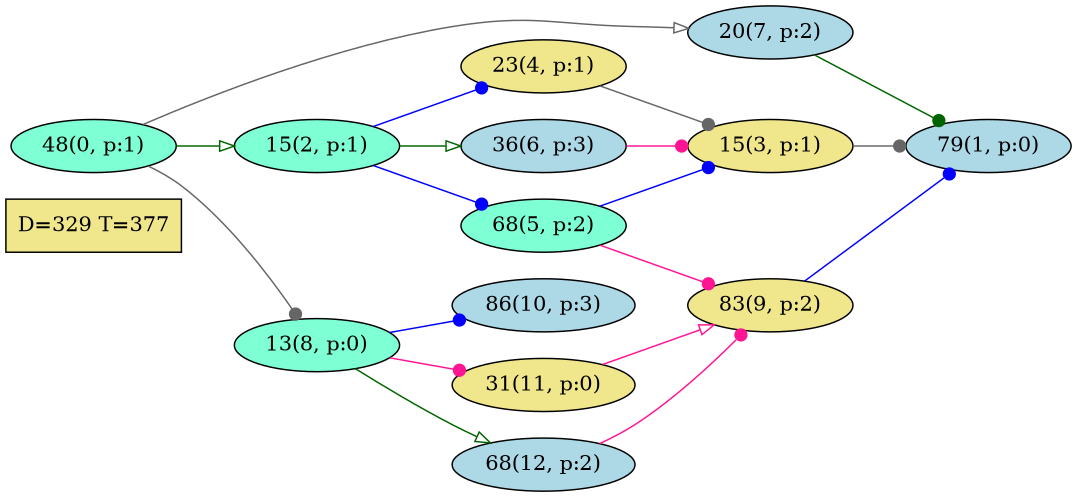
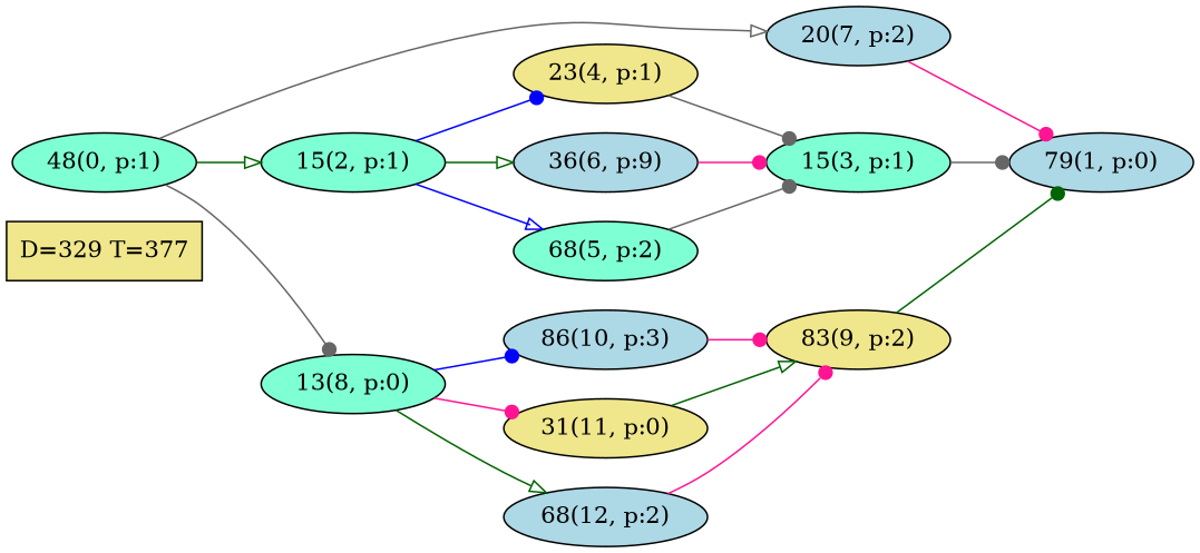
  digraph {
    rankdir=LR
    node [fillcolor=khaki style=filled]
    edge [arrowhead=dot color=darkgreen]
    n1 [label="D=329 T=377" shape=box]
    n2 [fillcolor=aquamarine label="48(0, p:1)"]
    n3 [fillcolor=aquamarine label="15(2, p:1)"]
    n4 [fillcolor=lightblue label="20(7, p:2)"]
    n5 [fillcolor=aquamarine label="13(8, p:0)"]
    n6 [label="23(4, p:1)"]
    n7 [fillcolor=aquamarine label="68(5, p:2)"]
-   n8 [fillcolor=lightblue label="36(6, p:3)"]
+   n8 [fillcolor=lightblue label="36(6, p:9)"]
    n9 [fillcolor=lightblue label="79(1, p:0)"]
    n10 [fillcolor=lightblue label="86(10, p:3)"]
    n11 [label="31(11, p:0)"]
    n12 [fillcolor=lightblue label="68(12, p:2)"]
-   n13 [label="15(3, p:1)"]
+   n13 [fillcolor=aquamarine label="15(3, p:1)"]
    n14 [label="83(9, p:2)"]
    n2 -> n3 [arrowhead=onormal]
    n2 -> n4 [arrowhead=onormal color=gray40]
    n2 -> n5 [color=gray40]
    n3 -> n6 [color=blue]
-   n3 -> n7 [color=blue]
+   n3 -> n7 [arrowhead=onormal color=blue]
    n3 -> n8 [arrowhead=onormal]
-   n4 -> n9
+   n4 -> n9 [color=deeppink]
    n5 -> n10 [color=blue]
    n5 -> n11 [color=deeppink]
    n5 -> n12 [arrowhead=onormal]
    n6 -> n13 [color=gray40]
-   n7 -> n13 [color=blue]
+   n7 -> n13 [color=gray40]
    n8 -> n13 [color=deeppink]
-   n7 -> n14 [color=deeppink]
-   n11 -> n14 [arrowhead=onormal color=deeppink]
+   n10 -> n14 [color=deeppink]
+   n11 -> n14 [arrowhead=onormal]
    n12 -> n14 [color=deeppink]
    n13 -> n9 [color=gray40]
-   n14 -> n9 [color=blue]
+   n14 -> n9
  }
